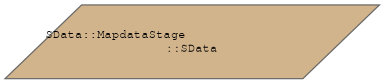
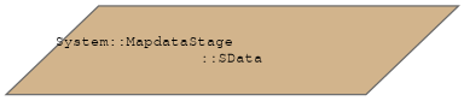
  digraph {
    rankdir=LR
-   n1 [color=grey40 fillcolor=tan fontname=FreeMono fontsize=10 height=0.2 label="SData::MapdataStage\l::SData" shape=parallelogram style=filled width=0.4]
+   n1 [color=grey40 fillcolor=tan fontname=FreeMono fontsize=10 height=0.2 label="System::MapdataStage\l::SData" shape=parallelogram style=filled width=0.4]
  }
